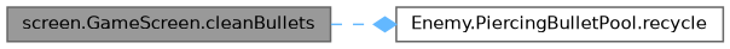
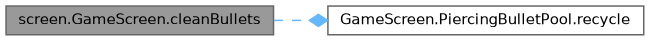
  digraph {
    rankdir=LR
    node [fontname=Helvetica fontsize=10 shape=box style=filled]
    n1 [color=gray40 fillcolor=grey60 fontcolor=black height=0.2 label="screen.GameScreen.cleanBullets" width=0.4]
-   n2 [color=grey40 fillcolor=white height=0.2 label="Enemy.PiercingBulletPool.recycle" width=0.4]
+   n2 [color=grey40 fillcolor=white height=0.2 label="GameScreen.PiercingBulletPool.recycle" width=0.4]
    n1 -> n2 [color=steelblue1 fontname=Helvetica fontsize=10 labelfontname=Helvetica labelfontsize=10 style=dashed arrowhead=diamond]
  }
